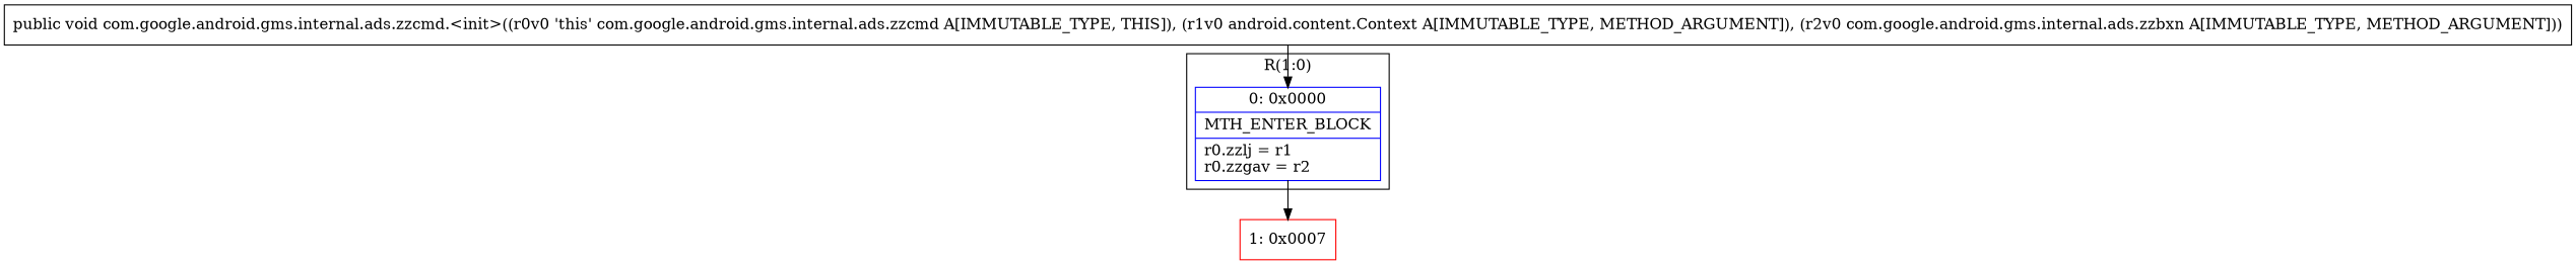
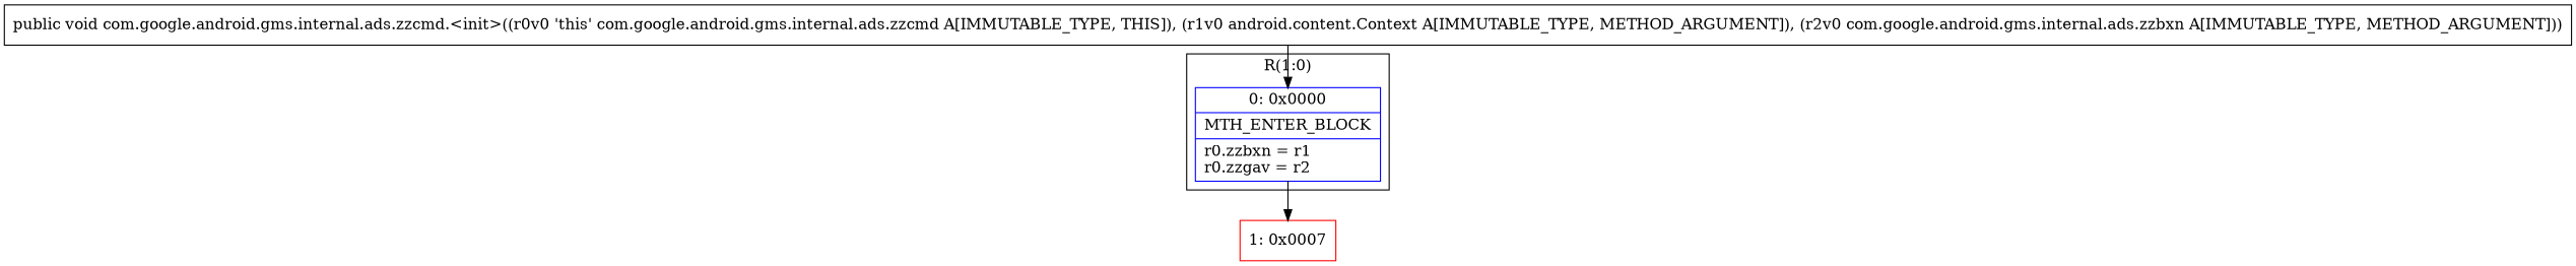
  digraph {
    node [shape=record]
-   n1 [color=blue label="{0\:\ 0x0000|MTH_ENTER_BLOCK\l|r0.zzlj = r1\lr0.zzgav = r2\l}"]
+   n1 [color=blue label="{0\:\ 0x0000|MTH_ENTER_BLOCK\l|r0.zzbxn = r1\lr0.zzgav = r2\l}"]
    n2 [color=red label="{1\:\ 0x0007}"]
    n3 [label="{public void com.google.android.gms.internal.ads.zzcmd.\<init\>((r0v0 'this' com.google.android.gms.internal.ads.zzcmd A[IMMUTABLE_TYPE, THIS]), (r1v0 android.content.Context A[IMMUTABLE_TYPE, METHOD_ARGUMENT]), (r2v0 com.google.android.gms.internal.ads.zzbxn A[IMMUTABLE_TYPE, METHOD_ARGUMENT])) }"]
    subgraph cluster_1 {
      label="R(1:0)"
      n1
    }
    n1 -> n2
    n3 -> n1
  }
